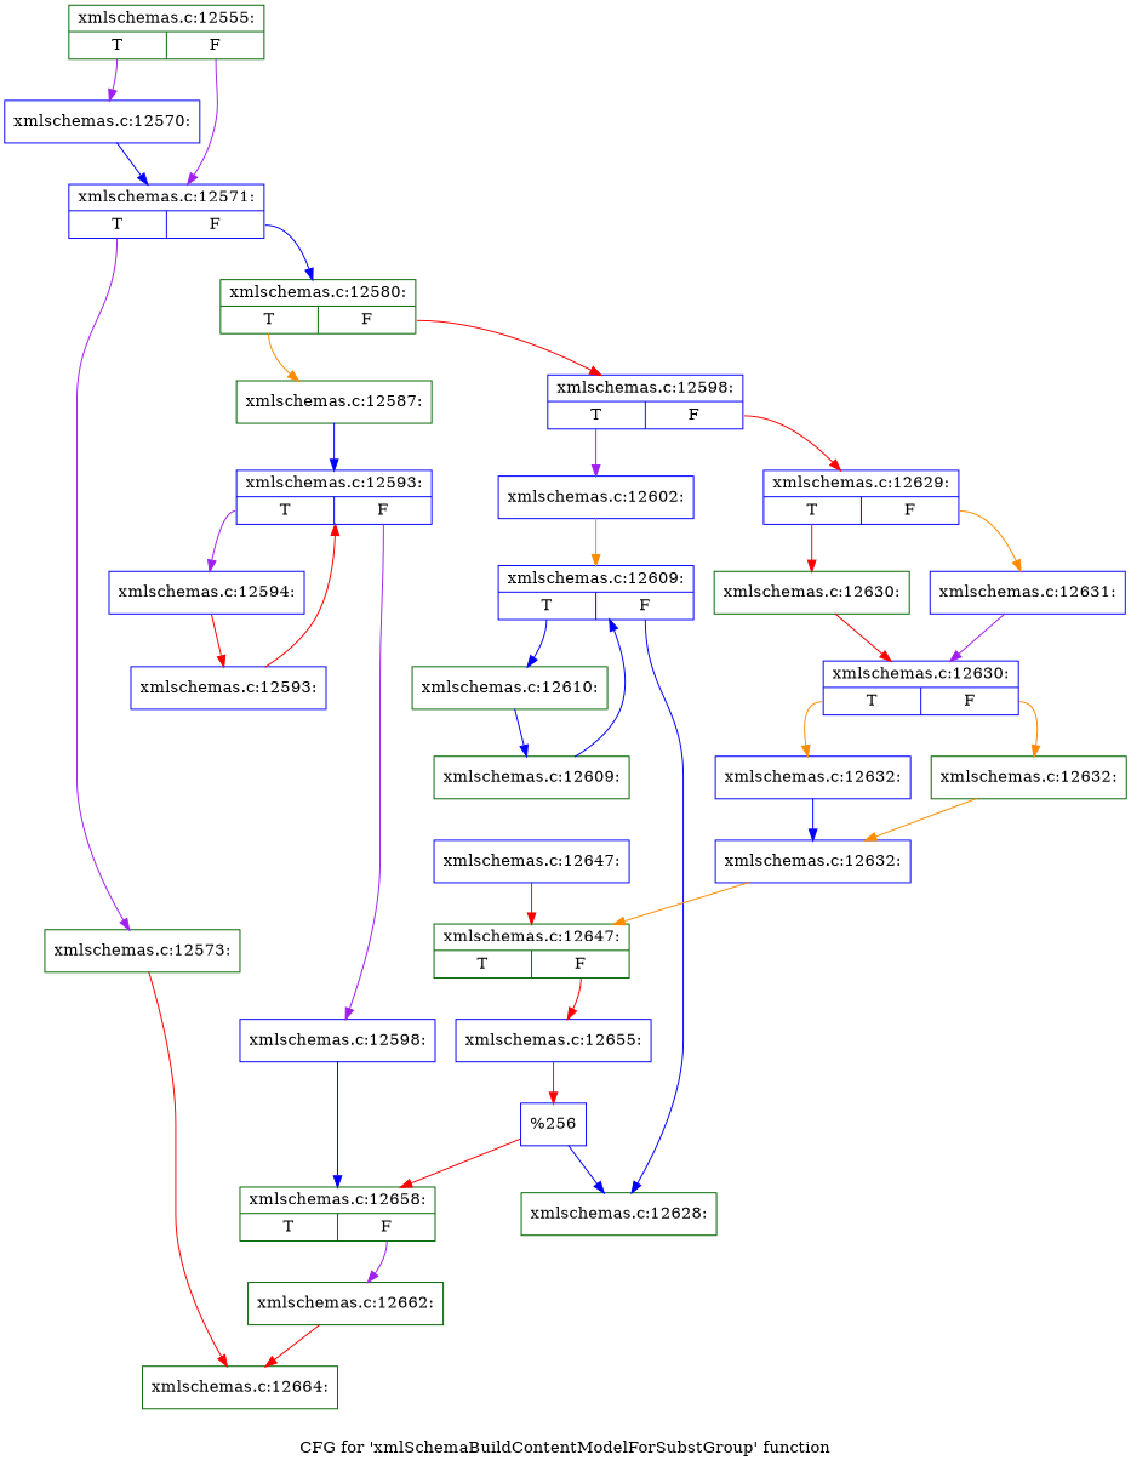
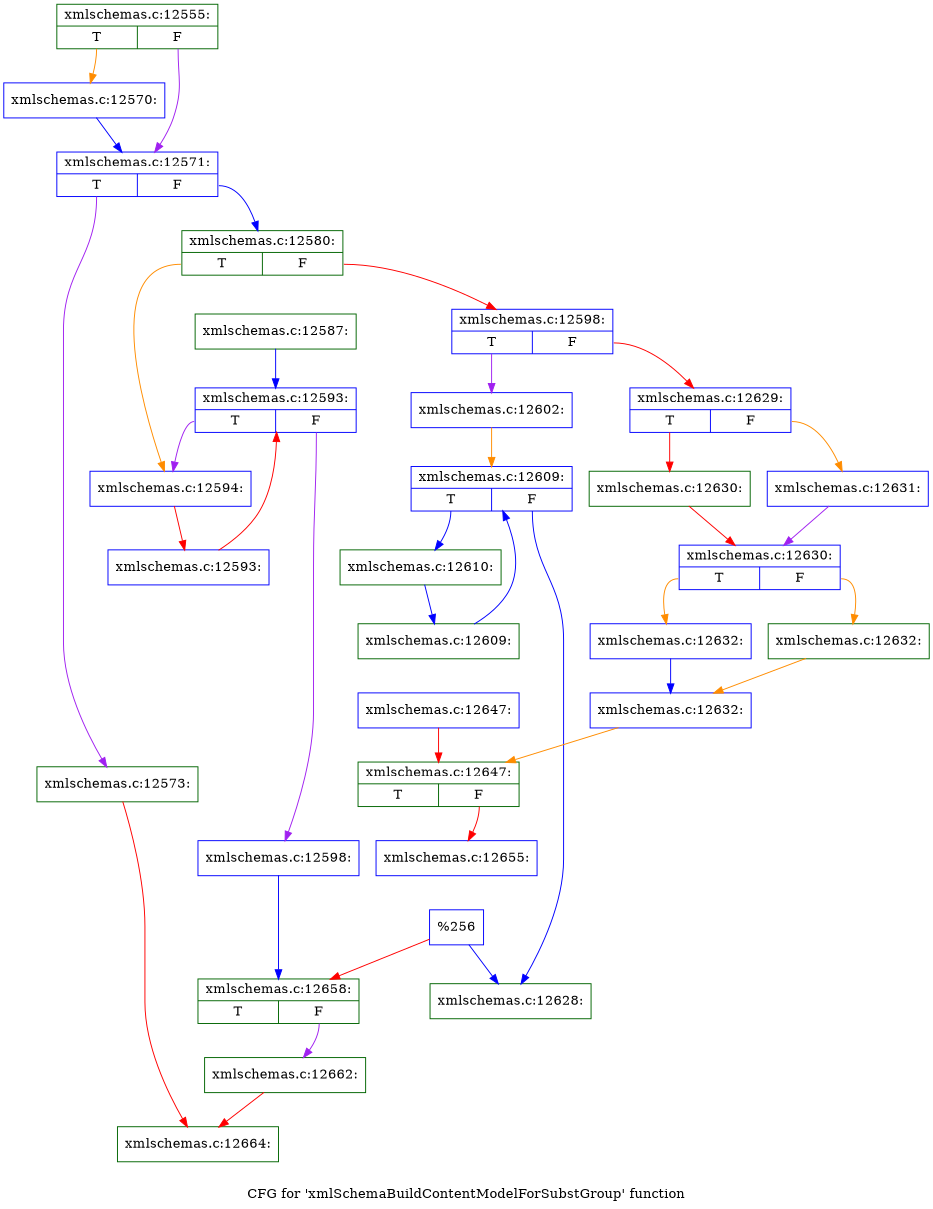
  digraph {
    label="CFG for 'xmlSchemaBuildContentModelForSubstGroup' function"
    node [color=blue shape=record]
    edge [color=red]
    n1 [color=darkgreen label="{xmlschemas.c:12555:|{<s0>T|<s1>F}}"]
    n2 [label="{xmlschemas.c:12570:}"]
    n3 [label="{xmlschemas.c:12571:|{<s0>T|<s1>F}}"]
    n4 [color=darkgreen label="{xmlschemas.c:12573:}"]
    n5 [color=darkgreen label="{xmlschemas.c:12580:|{<s0>T|<s1>F}}"]
    n6 [color=darkgreen label="{xmlschemas.c:12664:}"]
    n7 [color=darkgreen label="{xmlschemas.c:12587:}"]
    n8 [label="{xmlschemas.c:12598:|{<s0>T|<s1>F}}"]
    n9 [label="{xmlschemas.c:12593:|{<s0>T|<s1>F}}"]
    n10 [label="{xmlschemas.c:12602:}"]
    n11 [label="{xmlschemas.c:12629:|{<s0>T|<s1>F}}"]
    n12 [label="{xmlschemas.c:12594:}"]
    n13 [label="{xmlschemas.c:12598:}"]
    n14 [label="{xmlschemas.c:12609:|{<s0>T|<s1>F}}"]
    n15 [color=darkgreen label="{xmlschemas.c:12630:}"]
    n16 [label="{xmlschemas.c:12631:}"]
    n17 [label="{xmlschemas.c:12593:}"]
    n18 [color=darkgreen label="{xmlschemas.c:12658:|{<s0>T|<s1>F}}"]
    n19 [color=darkgreen label="{xmlschemas.c:12662:}"]
    n20 [color=darkgreen label="{xmlschemas.c:12610:}"]
    n21 [color=darkgreen label="{xmlschemas.c:12628:}"]
    n22 [label="{xmlschemas.c:12630:|{<s0>T|<s1>F}}"]
    n23 [color=darkgreen label="{xmlschemas.c:12609:}"]
    n24 [label="{%256}"]
    n25 [label="{xmlschemas.c:12632:}"]
    n26 [color=darkgreen label="{xmlschemas.c:12632:}"]
    n27 [label="{xmlschemas.c:12632:}"]
    n28 [color=darkgreen label="{xmlschemas.c:12647:|{<s0>T|<s1>F}}"]
    n29 [label="{xmlschemas.c:12655:}"]
    n30 [label="{xmlschemas.c:12647:}"]
-   n1 -> n2 [color=purple tailport=s0]
+   n1 -> n2 [color=darkorange tailport=s0]
    n1 -> n3 [color=purple tailport=s1]
    n2 -> n3 [color=blue]
    n3 -> n4 [color=purple tailport=s0]
    n3 -> n5 [color=blue tailport=s1]
    n4 -> n6
-   n5 -> n7 [color=darkorange tailport=s0]
+   n5 -> n12 [color=darkorange tailport=s0]
    n5 -> n8 [tailport=s1]
    n7 -> n9 [color=blue]
    n8 -> n10 [color=purple tailport=s0]
    n8 -> n11 [tailport=s1]
    n9 -> n12 [color=purple tailport=s0]
    n9 -> n13 [color=purple tailport=s1]
    n10 -> n14 [color=darkorange]
    n11 -> n15 [tailport=s0]
    n11 -> n16 [color=darkorange tailport=s1]
    n12 -> n17
    n13 -> n18 [color=blue]
    n14 -> n20 [color=blue tailport=s0]
    n14 -> n21 [color=blue tailport=s1]
    n15 -> n22
    n16 -> n22 [color=purple]
    n17 -> n9
    n18 -> n19 [color=purple tailport=s1]
    n19 -> n6
    n20 -> n23 [color=blue]
    n22 -> n25 [color=darkorange tailport=s0]
    n22 -> n26 [color=darkorange tailport=s1]
    n23 -> n14 [color=blue]
    n24 -> n18
    n24 -> n21 [color=blue]
    n25 -> n27 [color=blue]
    n26 -> n27 [color=darkorange]
    n27 -> n28 [color=darkorange]
    n28 -> n29 [tailport=s1]
-   n29 -> n24
    n30 -> n28
  }
